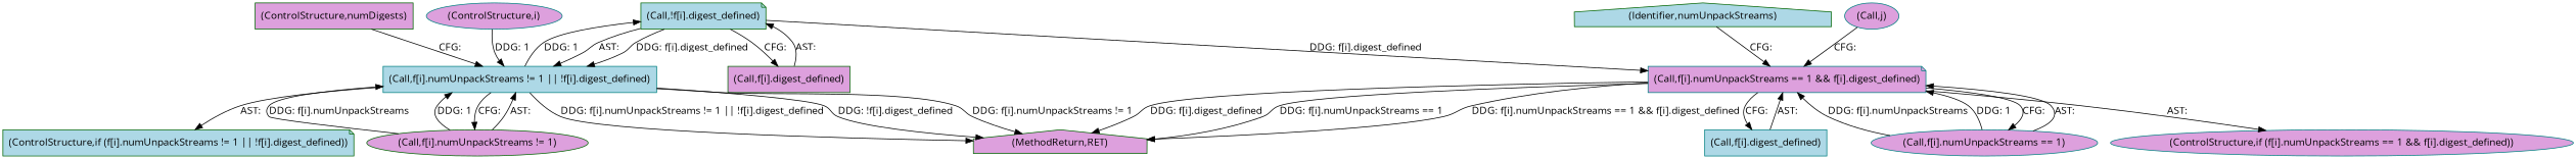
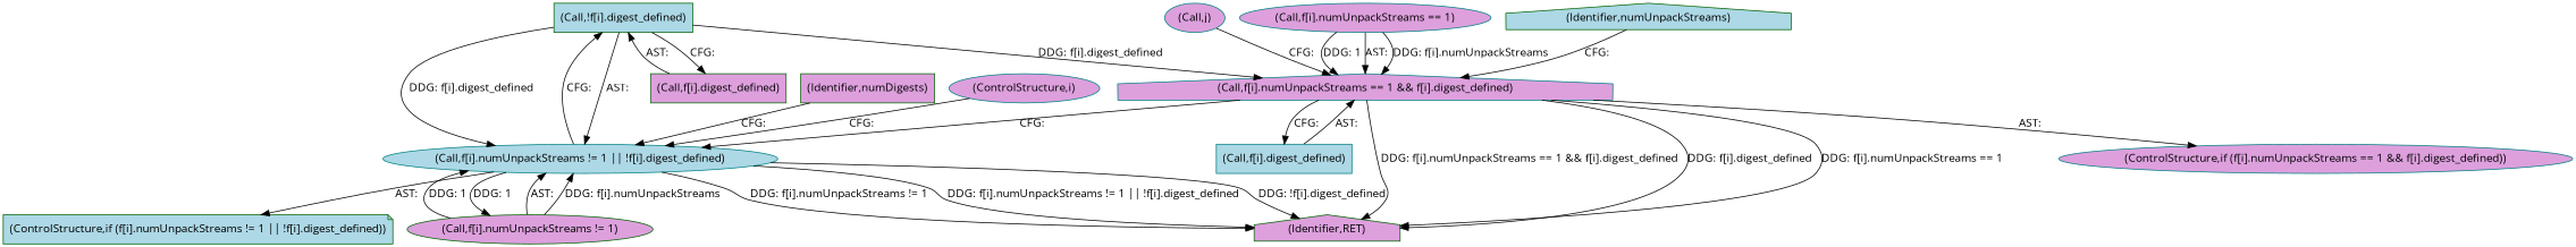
  digraph {
    fontname="Open Sans"
    node [color=darkgreen fillcolor=plum fontname="Open Sans" shape=ellipse style=filled]
    edge [fontname="Open Sans"]
-   n1 [fillcolor=lightblue label="(Call,!f[i].digest_defined)" shape=note]
-   n2 [color=teal fillcolor=lightblue label="(Call,f[i].numUnpackStreams != 1 || !f[i].digest_defined)" shape=box]
-   n3 [color=teal label="(Call,f[i].numUnpackStreams == 1 && f[i].digest_defined)" shape=note]
+   n1 [fillcolor=lightblue label="(Call,!f[i].digest_defined)" shape=box]
+   n2 [color=teal fillcolor=lightblue label="(Call,f[i].numUnpackStreams != 1 || !f[i].digest_defined)"]
+   n3 [color=teal label="(Call,f[i].numUnpackStreams == 1 && f[i].digest_defined)" shape=house]
    n4 [label="(Call,f[i].digest_defined)" shape=box]
-   n5 [label="(MethodReturn,RET)" shape=house]
+   n5 [label="(Identifier,RET)" shape=house]
    n6 [fillcolor=lightblue label="(ControlStructure,if (f[i].numUnpackStreams != 1 || !f[i].digest_defined))" shape=note]
    n7 [label="(Call,f[i].numUnpackStreams != 1)"]
    n8 [color=teal label="(Call,f[i].numUnpackStreams == 1)"]
    n9 [color=teal label="(ControlStructure,if (f[i].numUnpackStreams == 1 && f[i].digest_defined))"]
    n10 [color=teal fillcolor=lightblue label="(Call,f[i].digest_defined)" shape=box]
-   n11 [label="(ControlStructure,numDigests)" shape=box]
+   n11 [label="(Identifier,numDigests)" shape=box]
    n12 [fillcolor=lightblue label="(Identifier,numUnpackStreams)" shape=house]
    n13 [color=teal label="(Call,j)"]
    n14 [color=teal label="(ControlStructure,i)"]
    n1 -> n2 [label="AST: "]
    n1 -> n2 [label="DDG: f[i].digest_defined"]
    n1 -> n3 [label="DDG: f[i].digest_defined"]
    n1 -> n4 [label="CFG: "]
-   n2 -> n1 [label="DDG: 1"]
+   n2 -> n1 [label="CFG: "]
    n2 -> n5 [label="DDG: f[i].numUnpackStreams != 1"]
    n2 -> n5 [label="DDG: f[i].numUnpackStreams != 1 || !f[i].digest_defined"]
    n2 -> n5 [label="DDG: !f[i].digest_defined"]
    n2 -> n6 [label="AST: "]
-   n2 -> n7 [label="CFG: "]
+   n2 -> n7 [label="DDG: 1"]
    n3 -> n5 [label="DDG: f[i].digest_defined"]
    n3 -> n5 [label="DDG: f[i].numUnpackStreams == 1"]
    n3 -> n5 [label="DDG: f[i].numUnpackStreams == 1 && f[i].digest_defined"]
-   n3 -> n8 [label="CFG: "]
+   n3 -> n2 [label="CFG: "]
    n3 -> n9 [label="AST: "]
    n3 -> n10 [label="CFG: "]
    n4 -> n1 [label="AST: "]
    n7 -> n2 [label="AST: "]
    n7 -> n2 [label="DDG: f[i].numUnpackStreams"]
    n7 -> n2 [label="DDG: 1"]
    n8 -> n3 [label="AST: "]
    n8 -> n3 [label="DDG: f[i].numUnpackStreams"]
    n8 -> n3 [label="DDG: 1"]
    n10 -> n3 [label="AST: "]
    n11 -> n2 [label="CFG: "]
    n12 -> n3 [label="CFG: "]
    n13 -> n3 [label="CFG: "]
-   n14 -> n2 [label="DDG: 1"]
+   n14 -> n2 [label="CFG: "]
  }
